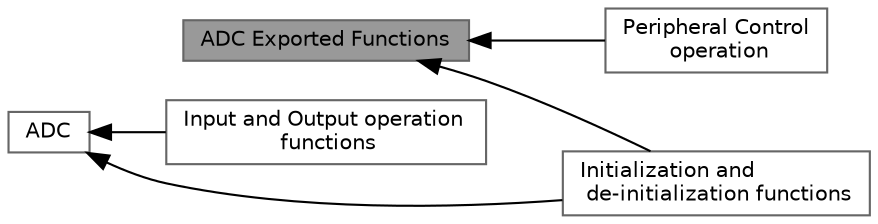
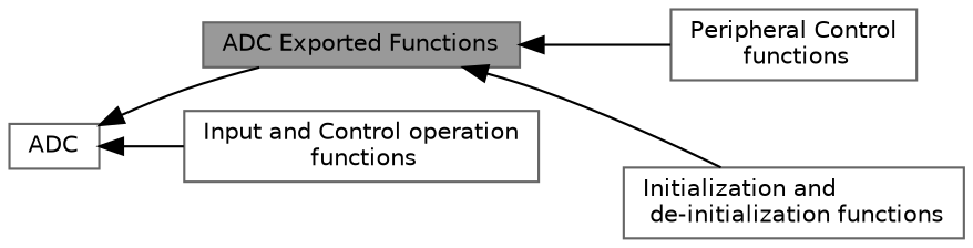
  digraph {
    rankdir=LR
    node [color=grey40 fillcolor=white fontname=Helvetica fontsize=10 shape=box style=filled]
    edge [dir=back fontname=Helvetica fontsize=10 labelfontname=Helvetica labelfontsize=10 shape=plaintext style=solid]
    n1 [height=0.2 label=ADC width=0.4]
    n2 [color=gray40 fillcolor=grey60 fontcolor=black height=0.2 label="ADC Exported Functions" width=0.4]
-   n3 [height=0.2 label="Input and Output operation\l functions" width=0.4]
+   n3 [height=0.2 label="Input and Control operation\l functions" width=0.4]
    n4 [height=0.2 label="Initialization and\l de-initialization functions" width=0.4]
-   n5 [height=0.2 label="Peripheral Control\l operation" width=0.4]
-   n1 -> n4
+   n5 [height=0.2 label="Peripheral Control\l functions" width=0.4]
+   n1 -> n2
    n1 -> n3
    n2 -> n4
    n2 -> n5
  }
